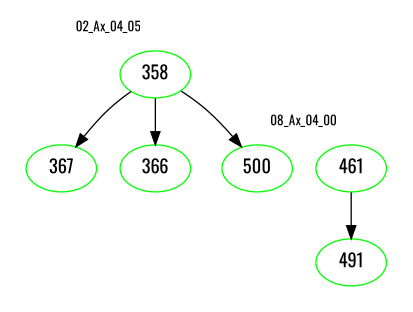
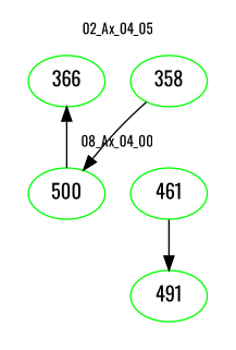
  digraph {
    fontname=Oswald
    node [color=green fontname=Oswald]
    edge [color=black fontname=Oswald]
    n1 [label=358]
-   n2 [label=367]
    n3 [label=366]
    n4 [label=461]
    n5 [label=500]
    n6 [label=491]
    subgraph cluster_1 {
      color=white
      fontsize=10
      label="02_Ax_04_05"
      n1
-     n2
      n3
    }
    subgraph cluster_2 {
      color=white
      fontsize=10
      label="08_Ax_04_00"
      n4
      n5
      n6
    }
-   n1 -> n2
-   n1 -> n3
+   n5 -> n3
    n1 -> n5
    n4 -> n6
  }
